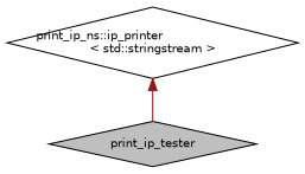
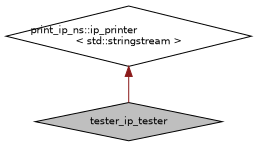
  digraph {
    node [color=black fontname=Helvetica fontsize=10 shape=diamond style=filled]
-   n1 [fillcolor=grey75 fontcolor=black height=0.2 label=print_ip_tester width=0.4]
+   n1 [fillcolor=grey75 fontcolor=black height=0.2 label=tester_ip_tester width=0.4]
    n2 [fillcolor=white height=0.2 label="print_ip_ns::ip_printer\l\< std::stringstream \>" width=0.4]
    n2 -> n1 [color=firebrick4 dir=back fontname=Helvetica fontsize=10 labelfontname=Helvetica labelfontsize=10 style=solid]
  }
